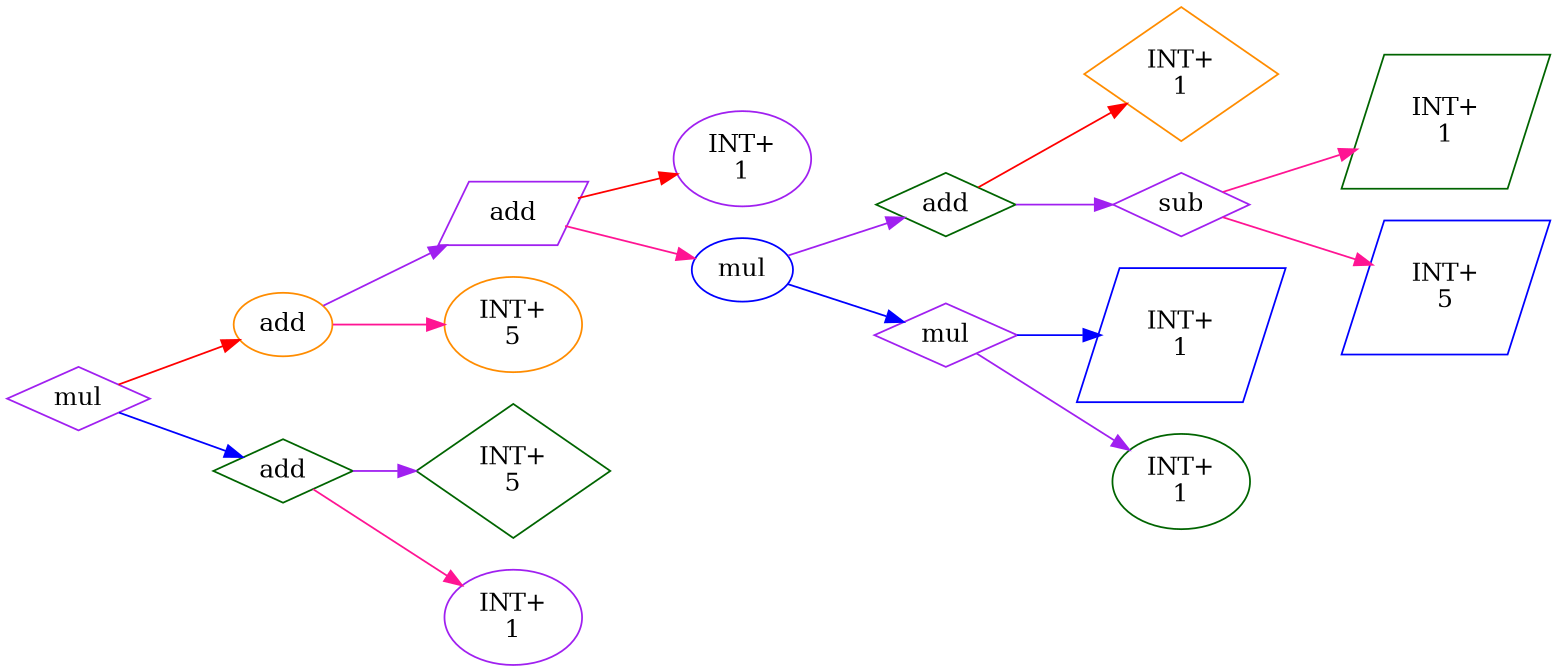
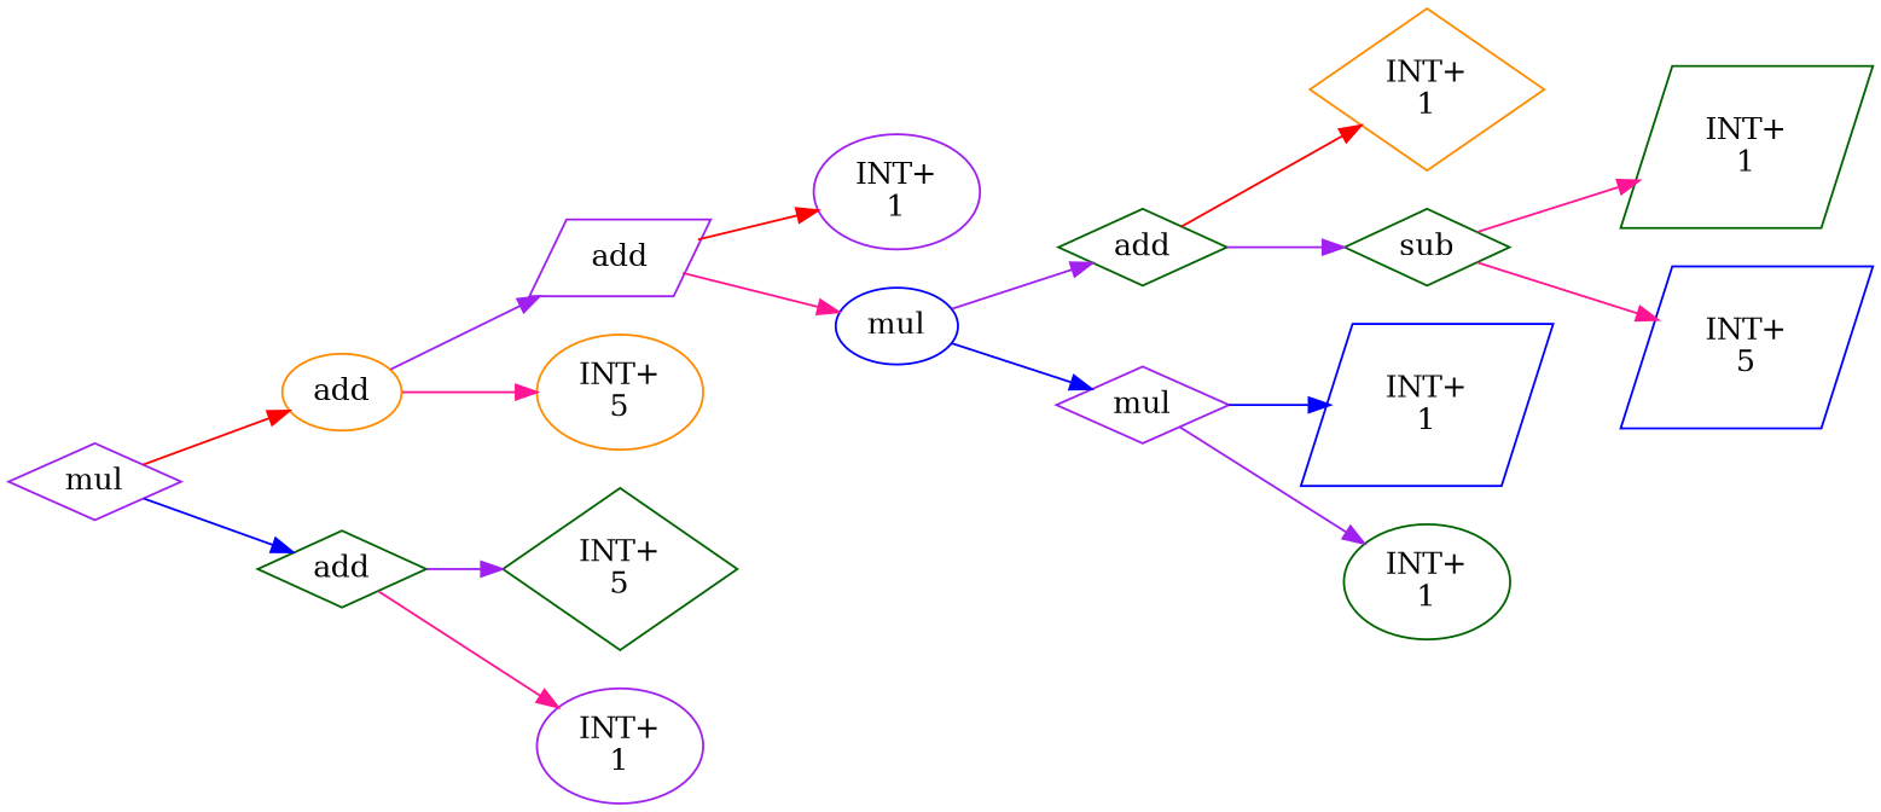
  digraph {
    rankdir=LR
    fontname="DejaVu Serif"
    node [shape=diamond color=darkgreen fontname="DejaVu Serif"]
    edge [color=purple fontname="DejaVu Serif"]
    n1 [label=mul color=purple]
    n2 [label=add shape=ellipse color=darkorange]
    n3 [label=add]
    n4 [label=add shape=parallelogram color=purple]
    n5 [label="INT+\n5" shape=ellipse color=darkorange]
    n6 [label="INT+\n1" shape=ellipse color=purple]
    n7 [label=mul shape=ellipse color=blue]
    n8 [label=add]
    n9 [label=mul color=purple]
    n10 [label="INT+\n1" color=darkorange]
-   n11 [label=sub color=purple]
+   n11 [label=sub]
    n12 [label="INT+\n1" shape=parallelogram]
    n13 [label="INT+\n5" shape=parallelogram color=blue]
    n14 [label="INT+\n1" shape=parallelogram color=blue]
    n15 [label="INT+\n1" shape=ellipse]
    n16 [label="INT+\n5"]
    n17 [label="INT+\n1" shape=ellipse color=purple]
    n1 -> n2 [color=red]
    n1 -> n3 [color=blue]
    n2 -> n4
    n2 -> n5 [color=deeppink]
    n3 -> n16
    n3 -> n17 [color=deeppink]
    n4 -> n6 [color=red]
    n4 -> n7 [color=deeppink]
    n7 -> n8
    n7 -> n9 [color=blue]
    n8 -> n10 [color=red]
    n8 -> n11
    n9 -> n14 [color=blue]
    n9 -> n15
    n11 -> n12 [color=deeppink]
    n11 -> n13 [color=deeppink]
  }
